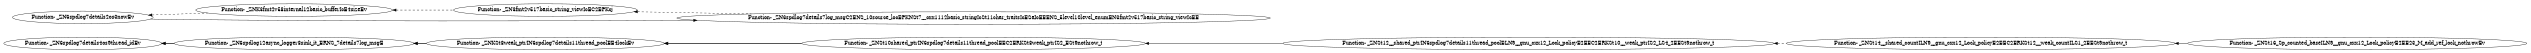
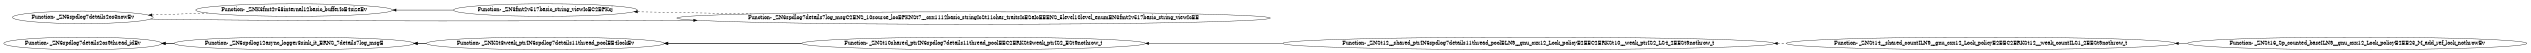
  digraph {
    rankdir=LR
    edge [dir=back style=dashed]
    "Function- _ZNSt14__shared_countILN9__gnu_cxx12_Lock_policyE2EEC2ERKSt12__weak_countILS1_2EESt9nothrow_t"
    "Function- _ZNSt16_Sp_counted_baseILN9__gnu_cxx12_Lock_policyE2EE23_M_add_ref_lock_nothrowEv"
    "Function- _ZNSt12__shared_ptrIN6spdlog7details11thread_poolELN9__gnu_cxx12_Lock_policyE2EEC2ERKSt10__weak_ptrIS2_LS4_2EESt9nothrow_t"
    "Function- _ZNSt10shared_ptrIN6spdlog7details11thread_poolEEC2ERKSt8weak_ptrIS2_ESt9nothrow_t"
    "Function- _ZNKSt8weak_ptrIN6spdlog7details11thread_poolEE4lockEv"
    "Function- _ZN6spdlog12async_logger8sink_it_ERNS_7details7log_msgE"
-   "Function- _ZN6spdlog7details2os9thread_idEv" [label="Function- _ZN6spdlog7details4os9thread_idEv"]
+   "Function- _ZN6spdlog7details2os9thread_idEv"
    "Function- _ZN6spdlog7details2os3nowEv"
    "Function- _ZNK3fmt2v58internal12basic_bufferIcE4sizeEv"
    "Function- _ZN6spdlog7details7log_msgC2ENS_10source_locEPKNSt7__cxx1112basic_stringIcSt11char_traitsIcESaIcEEENS_5level10level_enumEN3fmt2v517basic_string_viewIcEE"
    "Function- _ZN3fmt2v517basic_string_viewIcEC2EPKcj"
    "Function- _ZNSt14__shared_countILN9__gnu_cxx12_Lock_policyE2EEC2ERKSt12__weak_countILS1_2EESt9nothrow_t" -> "Function- _ZNSt16_Sp_counted_baseILN9__gnu_cxx12_Lock_policyE2EE23_M_add_ref_lock_nothrowEv" [style=solid]
    "Function- _ZNSt12__shared_ptrIN6spdlog7details11thread_poolELN9__gnu_cxx12_Lock_policyE2EEC2ERKSt10__weak_ptrIS2_LS4_2EESt9nothrow_t" -> "Function- _ZNSt14__shared_countILN9__gnu_cxx12_Lock_policyE2EEC2ERKSt12__weak_countILS1_2EESt9nothrow_t"
    "Function- _ZNSt10shared_ptrIN6spdlog7details11thread_poolEEC2ERKSt8weak_ptrIS2_ESt9nothrow_t" -> "Function- _ZNSt12__shared_ptrIN6spdlog7details11thread_poolELN9__gnu_cxx12_Lock_policyE2EEC2ERKSt10__weak_ptrIS2_LS4_2EESt9nothrow_t" [style=solid]
    "Function- _ZNKSt8weak_ptrIN6spdlog7details11thread_poolEE4lockEv" -> "Function- _ZNSt10shared_ptrIN6spdlog7details11thread_poolEEC2ERKSt8weak_ptrIS2_ESt9nothrow_t" [style=bold]
    "Function- _ZN6spdlog12async_logger8sink_it_ERNS_7details7log_msgE" -> "Function- _ZNKSt8weak_ptrIN6spdlog7details11thread_poolEE4lockEv" [style=bold]
    "Function- _ZN6spdlog7details2os9thread_idEv" -> "Function- _ZN6spdlog12async_logger8sink_it_ERNS_7details7log_msgE" [style=bold]
    "Function- _ZN6spdlog7details2os3nowEv" -> "Function- _ZNK3fmt2v58internal12basic_bufferIcE4sizeEv"
-   "Function- _ZNK3fmt2v58internal12basic_bufferIcE4sizeEv" -> "Function- _ZN3fmt2v517basic_string_viewIcEC2EPKcj"
+   "Function- _ZNK3fmt2v58internal12basic_bufferIcE4sizeEv" -> "Function- _ZN3fmt2v517basic_string_viewIcEC2EPKcj" [style=solid]
    "Function- _ZN6spdlog7details7log_msgC2ENS_10source_locEPKNSt7__cxx1112basic_stringIcSt11char_traitsIcESaIcEEENS_5level10level_enumEN3fmt2v517basic_string_viewIcEE" -> "Function- _ZN6spdlog7details2os3nowEv" [style=solid]
    "Function- _ZN3fmt2v517basic_string_viewIcEC2EPKcj" -> "Function- _ZN6spdlog7details7log_msgC2ENS_10source_locEPKNSt7__cxx1112basic_stringIcSt11char_traitsIcESaIcEEENS_5level10level_enumEN3fmt2v517basic_string_viewIcEE"
  }
